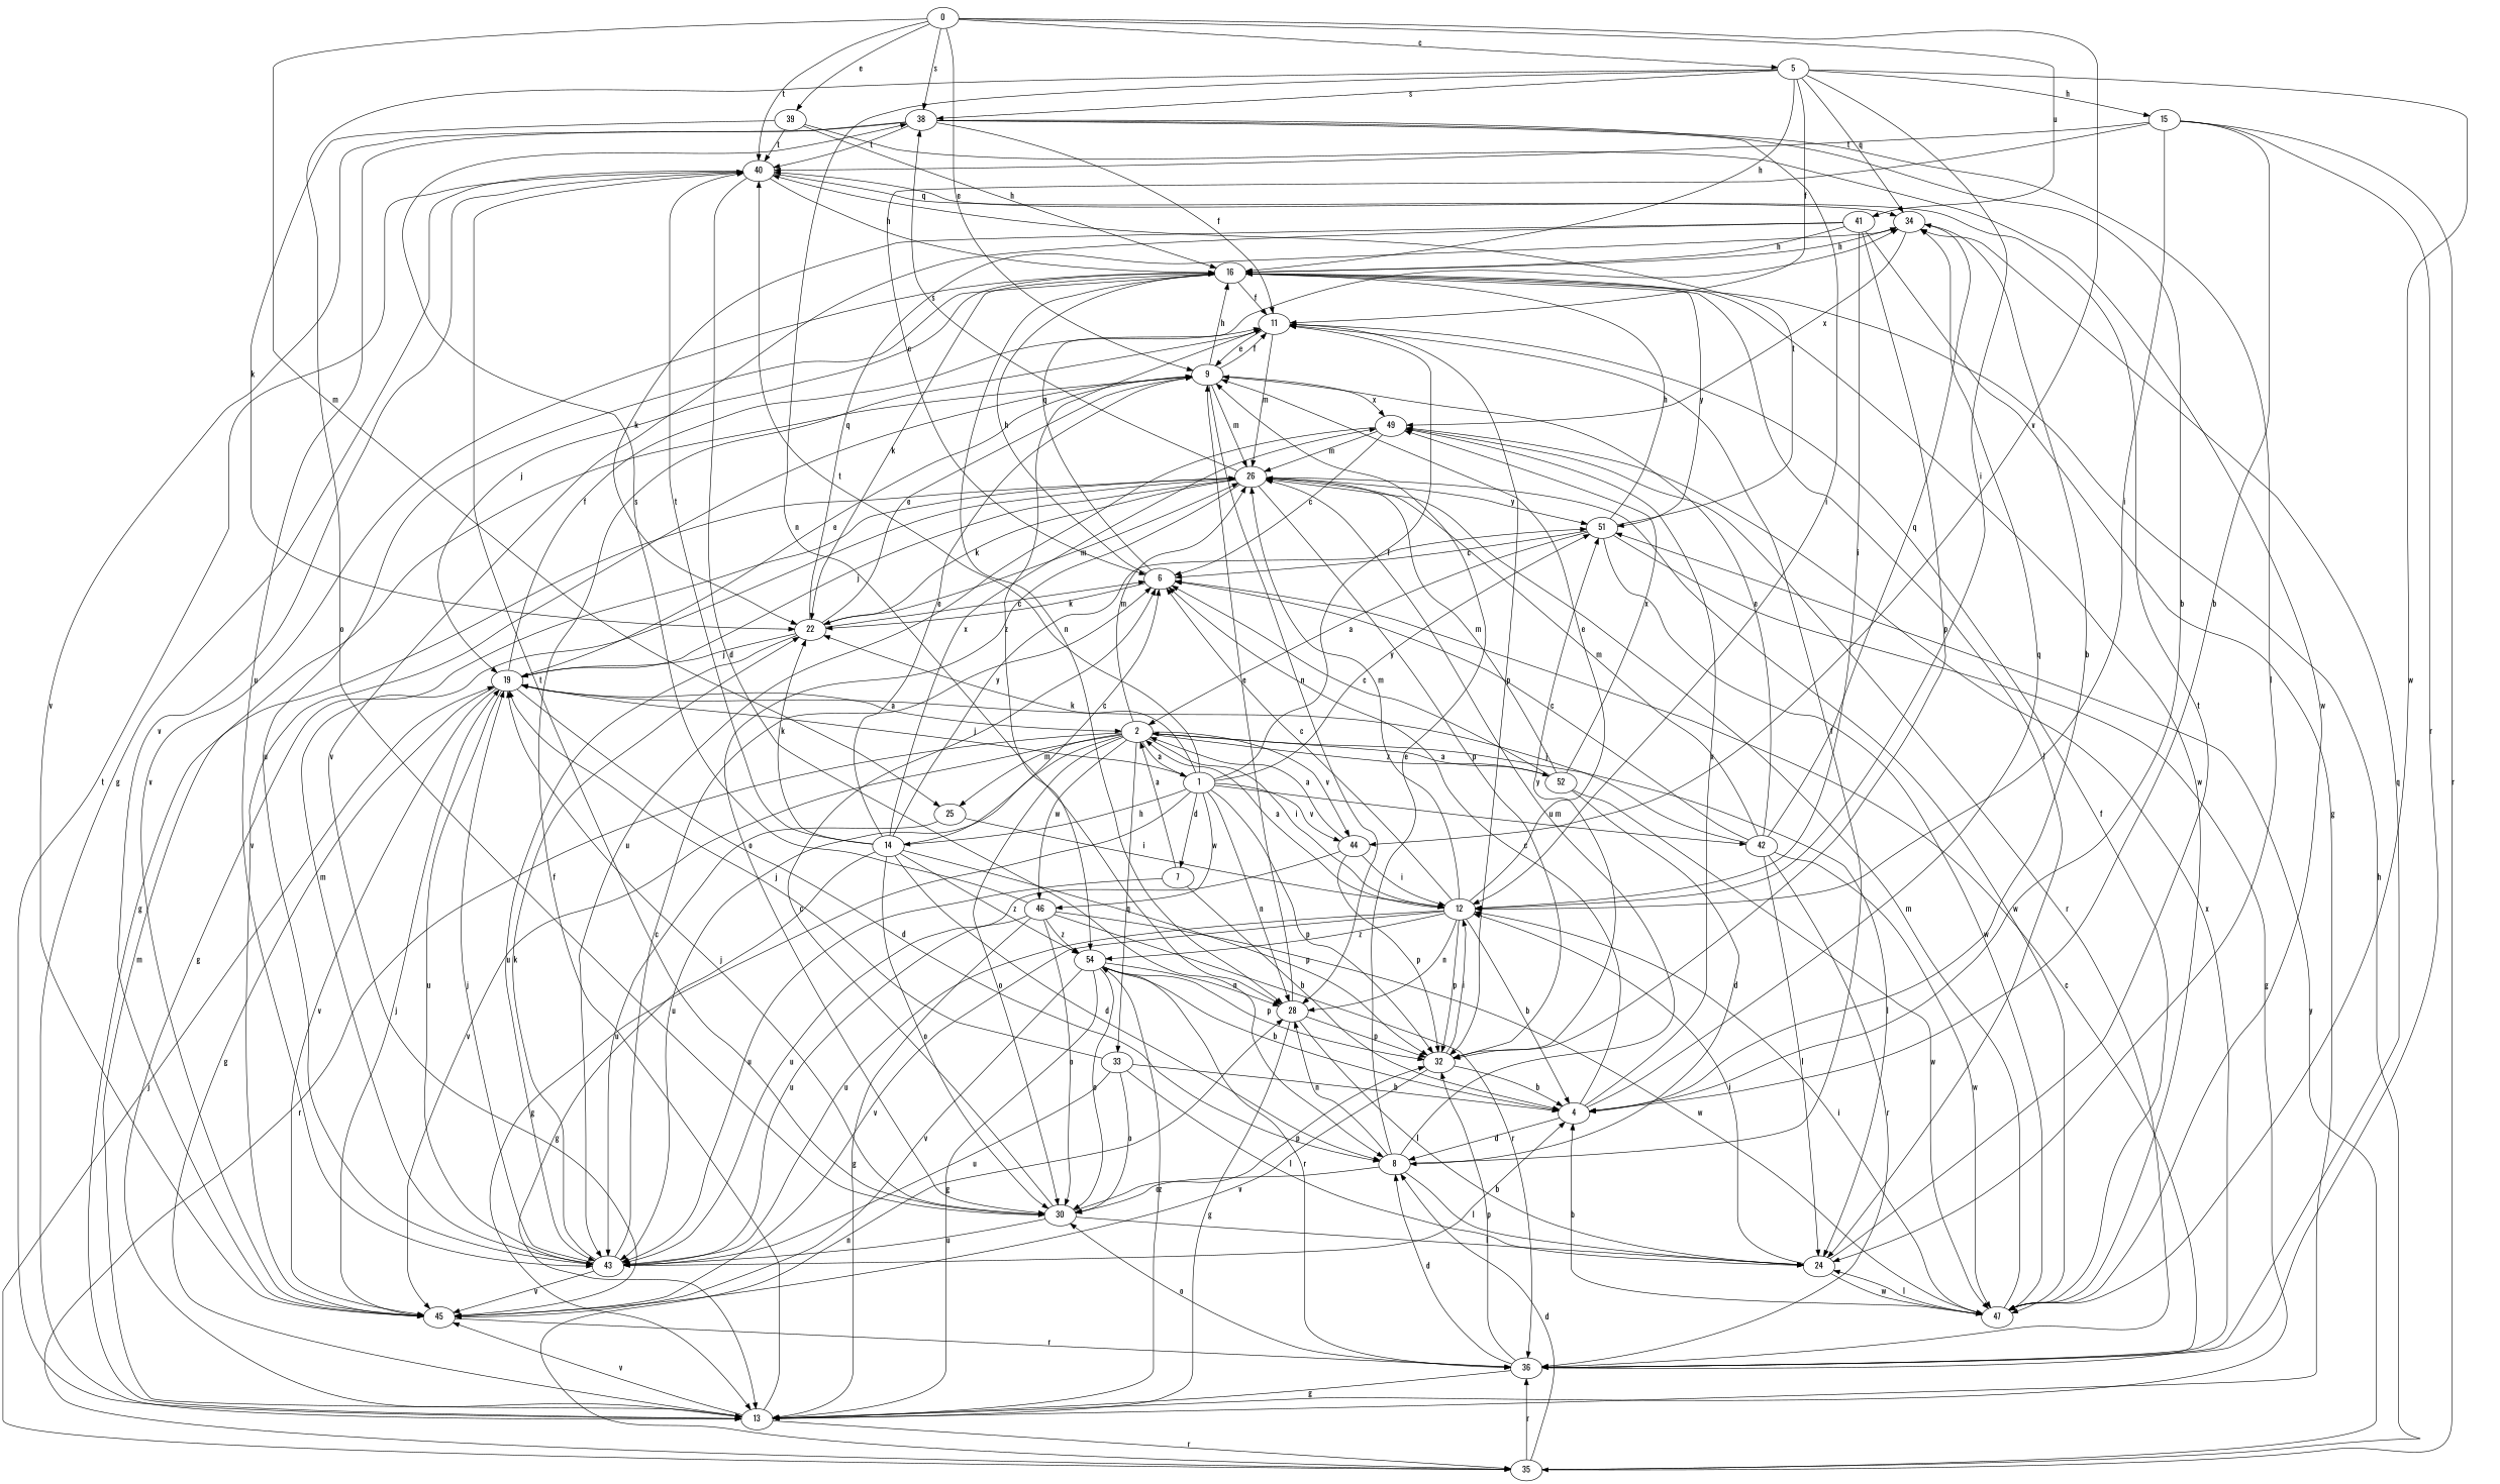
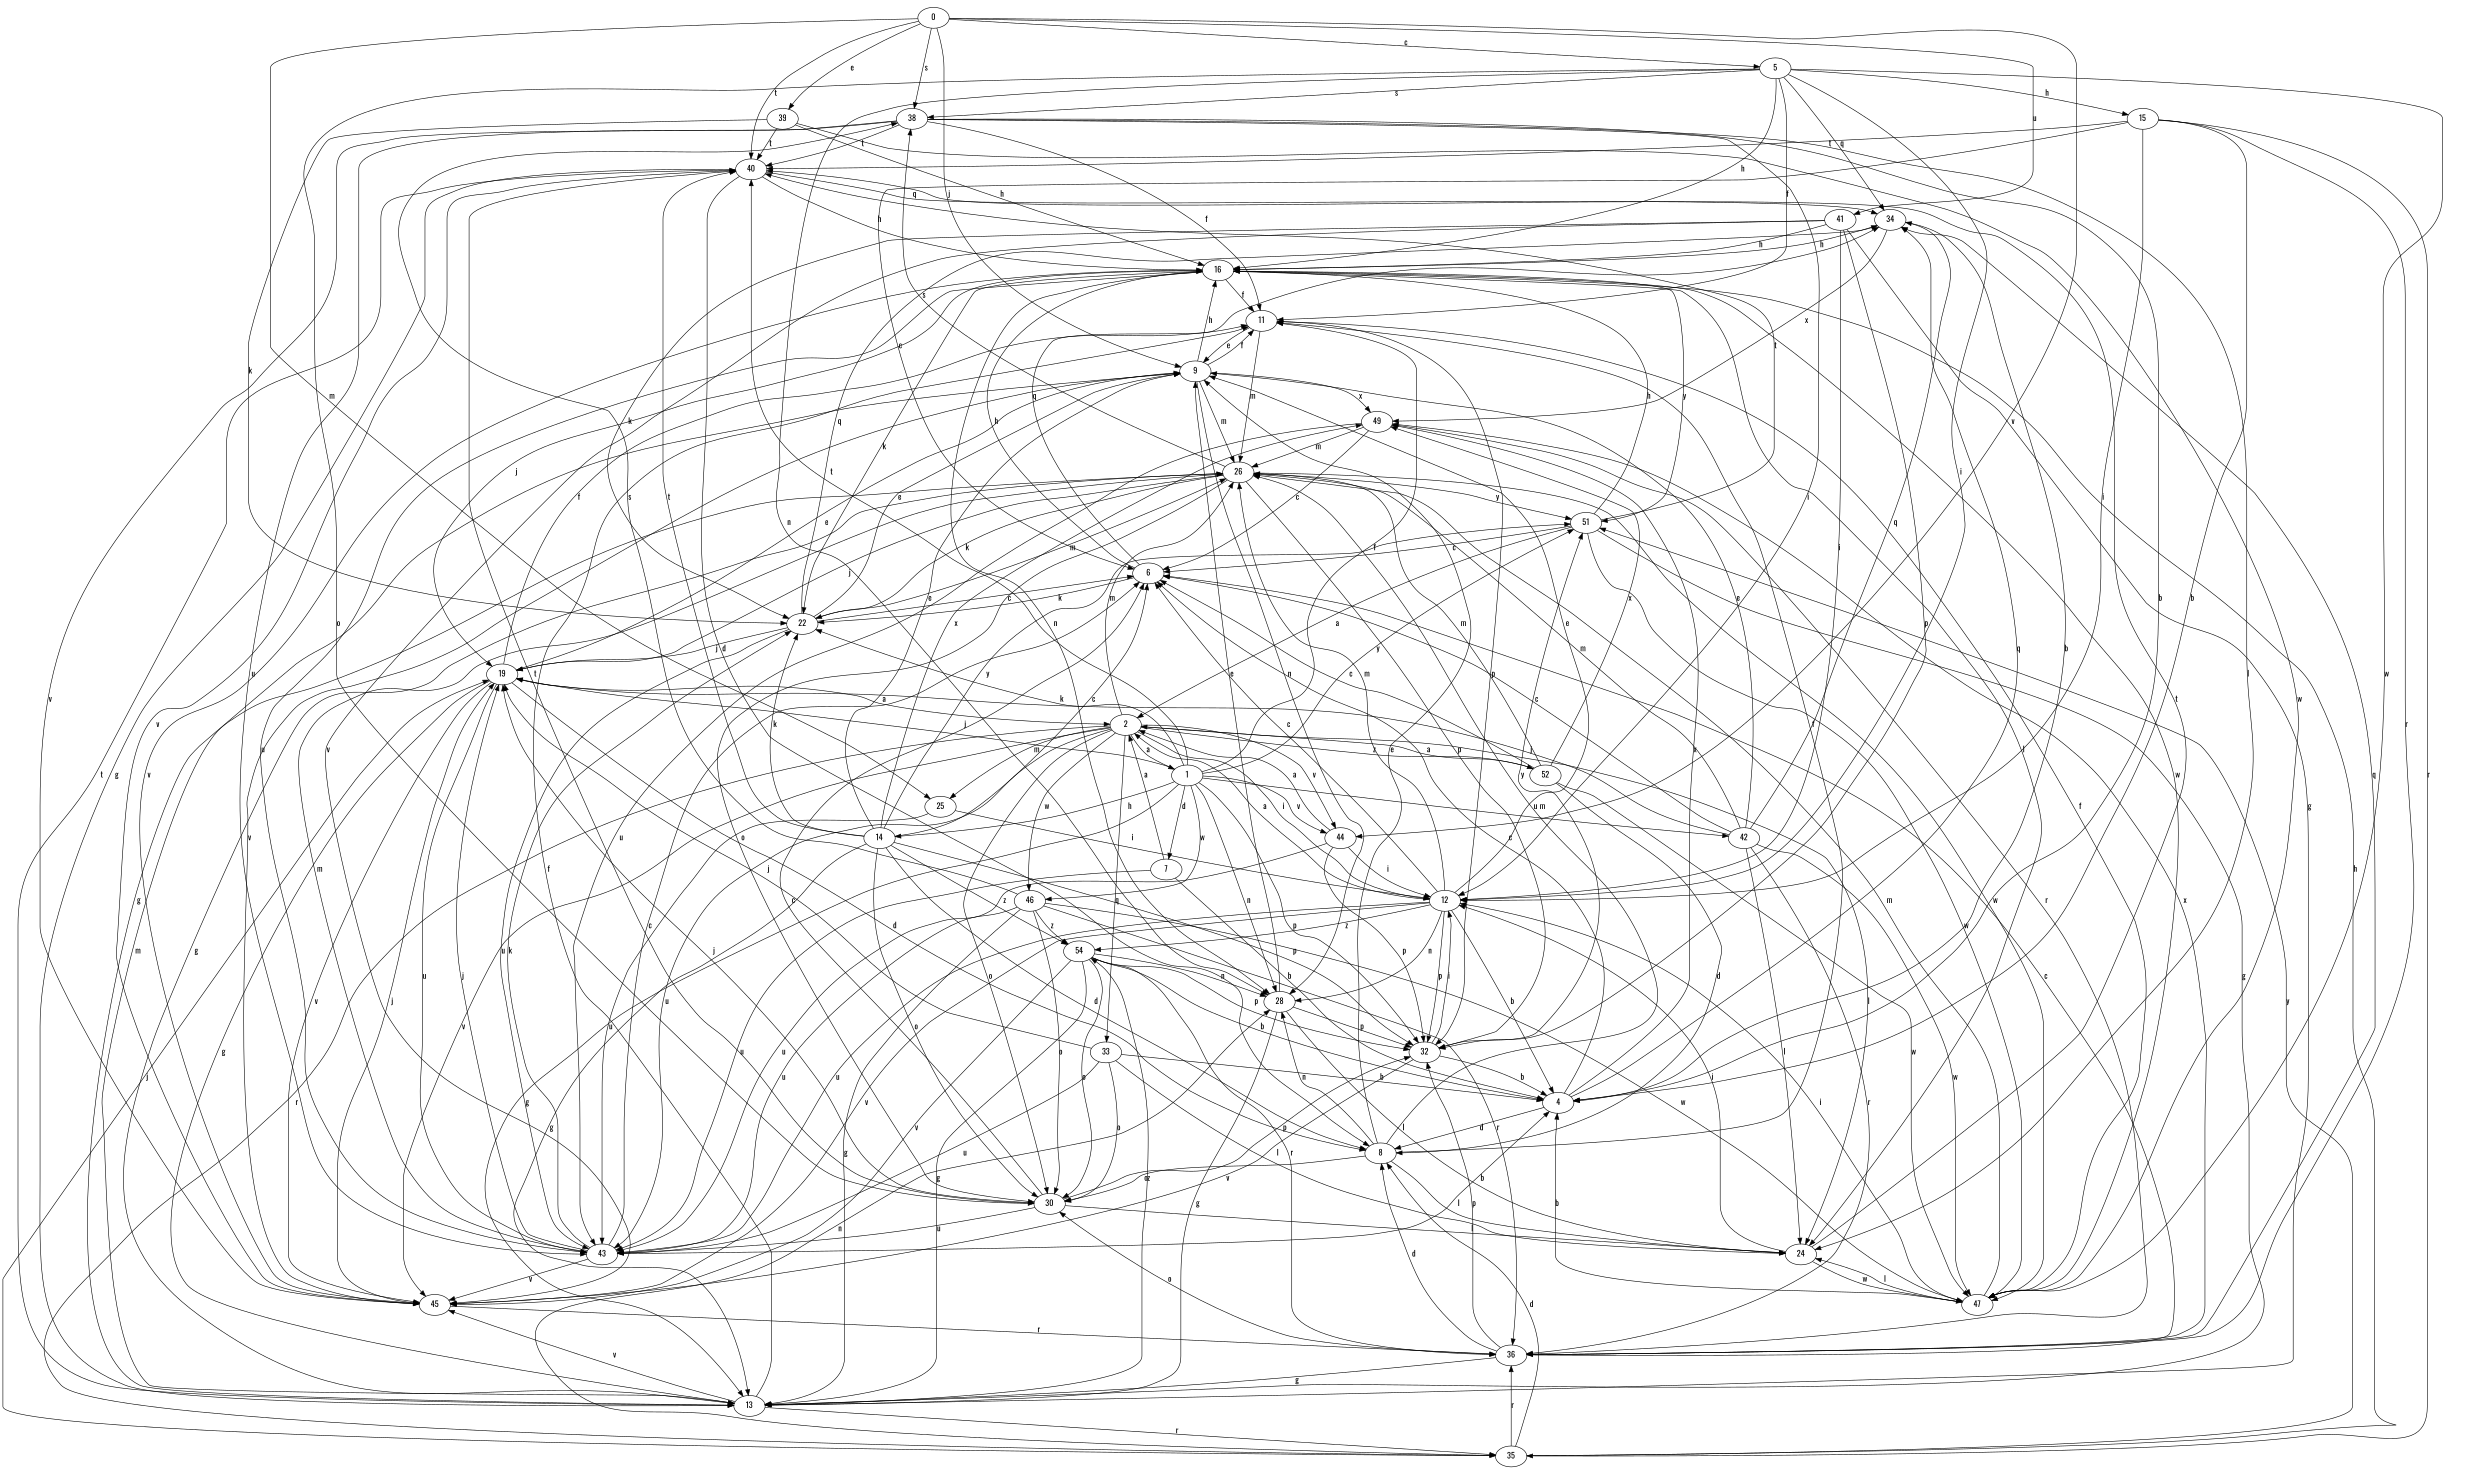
  strict digraph {
    fontname=Oswald
    node [fontname=Oswald]
    edge [fontname=Oswald]
    0
    5
    9
    25
    38
    39
    40
    41
    44
    11
    28
    n12 [label=12]
    30
    34
    15
    16
    47
    13
    26
    45
    49
    43
    24
    4
    22
    8
    32
    2
    1
    7
    14
    19
    42
    46
    51
    54
    35
    6
    36
    33
    52
    0 -> 5 [label=c]
-   0 -> 9 [label=e]
+   0 -> 9 [label=j]
    0 -> 25 [label=m]
    0 -> 38 [label=s]
    0 -> 39 [label=e]
    0 -> 40 [label=t]
    0 -> 41 [label=u]
    0 -> 44 [label=v]
    5 -> 38 [label=s]
    5 -> 11 [label=f]
    5 -> 28 [label=n]
    5 -> n12 [label=i]
    5 -> 30 [label=o]
    5 -> 34 [label=q]
    5 -> 15 [label=h]
    5 -> 16 [label=h]
    5 -> 47 [label=w]
    9 -> 11 [label=f]
    9 -> 28 [label=n]
    9 -> 16 [label=h]
    9 -> 13 [label=g]
    9 -> 26 [label=m]
    9 -> 45 [label=v]
    9 -> 49 [label=x]
    25 -> n12 [label=i]
    25 -> 43 [label=u]
    38 -> 40 [label=t]
    38 -> 11 [label=f]
    38 -> n12 [label=i]
    38 -> 45 [label=v]
    38 -> 43 [label=u]
    38 -> 24 [label=l]
    38 -> 4 [label=b]
    39 -> 40 [label=t]
    39 -> 16 [label=h]
    39 -> 47 [label=w]
    39 -> 22 [label=k]
    40 -> 34 [label=q]
    40 -> 16 [label=h]
    40 -> 13 [label=g]
    40 -> 45 [label=v]
    40 -> 8 [label=d]
    41 -> n12 [label=i]
    41 -> 16 [label=h]
    41 -> 13 [label=g]
    41 -> 45 [label=v]
    41 -> 22 [label=k]
    41 -> 32 [label=p]
    44 -> n12 [label=i]
    44 -> 43 [label=u]
    44 -> 32 [label=p]
    44 -> 2 [label=a]
    11 -> 9 [label=e]
    11 -> 26 [label=m]
    11 -> 32 [label=p]
-   11 -> 54 [label=z]
    28 -> 9 [label=e]
    28 -> 13 [label=g]
    28 -> 24 [label=l]
    28 -> 32 [label=p]
    n12 -> 9 [label=e]
    n12 -> 28 [label=n]
    n12 -> 26 [label=m]
    n12 -> 45 [label=v]
    n12 -> 43 [label=u]
    n12 -> 4 [label=b]
    n12 -> 32 [label=p]
    n12 -> 2 [label=a]
    n12 -> 54 [label=z]
    n12 -> 6 [label=c]
    30 -> 40 [label=t]
    30 -> 43 [label=u]
    30 -> 24 [label=l]
    30 -> 32 [label=p]
    30 -> 19 [label=j]
    30 -> 6 [label=c]
    34 -> 16 [label=h]
    34 -> 49 [label=x]
    34 -> 4 [label=b]
    15 -> 40 [label=t]
    15 -> n12 [label=i]
    15 -> 4 [label=b]
    15 -> 35 [label=r]
    15 -> 6 [label=c]
    15 -> 36 [label=r]
    16 -> 11 [label=f]
    16 -> 28 [label=n]
    16 -> 47 [label=w]
    16 -> 45 [label=v]
    16 -> 43 [label=u]
    16 -> 24 [label=l]
    16 -> 22 [label=k]
    16 -> 19 [label=j]
    16 -> 51 [label=y]
    47 -> 11 [label=f]
    47 -> n12 [label=i]
    47 -> 26 [label=m]
    47 -> 24 [label=l]
    47 -> 4 [label=b]
    13 -> 40 [label=t]
    13 -> 11 [label=f]
    13 -> 26 [label=m]
    13 -> 45 [label=v]
    13 -> 54 [label=z]
    13 -> 35 [label=r]
    26 -> 38 [label=s]
    26 -> 30 [label=o]
    26 -> 47 [label=w]
    26 -> 13 [label=g]
    26 -> 22 [label=k]
    26 -> 32 [label=p]
    26 -> 19 [label=j]
    26 -> 51 [label=y]
    45 -> 19 [label=j]
    45 -> 36 [label=r]
    49 -> 26 [label=m]
    49 -> 43 [label=u]
    49 -> 6 [label=c]
    49 -> 36 [label=r]
    43 -> 26 [label=m]
    43 -> 45 [label=v]
    43 -> 4 [label=b]
    43 -> 22 [label=k]
    43 -> 19 [label=j]
    43 -> 6 [label=c]
    24 -> 40 [label=t]
    24 -> n12 [label=i]
    24 -> 47 [label=w]
    4 -> 34 [label=q]
    4 -> 49 [label=x]
    4 -> 8 [label=d]
    4 -> 6 [label=c]
    22 -> 9 [label=e]
    22 -> 34 [label=q]
    22 -> 26 [label=m]
    22 -> 43 [label=u]
    22 -> 19 [label=j]
    22 -> 6 [label=c]
    8 -> 9 [label=e]
    8 -> 11 [label=f]
    8 -> 28 [label=n]
    8 -> 30 [label=o]
    8 -> 26 [label=m]
    8 -> 24 [label=l]
    32 -> n12 [label=i]
    32 -> 45 [label=v]
    32 -> 4 [label=b]
    32 -> 51 [label=y]
    2 -> 25 [label=m]
    2 -> 44 [label=v]
    2 -> n12 [label=i]
    2 -> 30 [label=o]
    2 -> 26 [label=m]
    2 -> 45 [label=v]
    2 -> 43 [label=u]
    2 -> 24 [label=l]
    2 -> 1 [label=a]
    2 -> 46 [label=w]
    2 -> 35 [label=r]
    2 -> 33 [label=q]
    2 -> 52 [label=z]
    1 -> 40 [label=t]
    1 -> 44 [label=v]
    1 -> 11 [label=f]
    1 -> 28 [label=n]
    1 -> 13 [label=g]
    1 -> 22 [label=k]
    1 -> 32 [label=p]
    1 -> 7 [label=d]
    1 -> 14 [label=h]
    1 -> 19 [label=j]
    1 -> 42 [label=u]
    1 -> 46 [label=w]
    1 -> 51 [label=y]
    7 -> 43 [label=u]
    7 -> 4 [label=b]
    7 -> 2 [label=a]
    14 -> 9 [label=e]
    14 -> 40 [label=t]
    14 -> 30 [label=o]
    14 -> 13 [label=g]
    14 -> 49 [label=x]
    14 -> 22 [label=k]
    14 -> 8 [label=d]
    14 -> 32 [label=p]
    14 -> 51 [label=y]
    14 -> 54 [label=z]
    14 -> 6 [label=c]
    19 -> 9 [label=e]
    19 -> 11 [label=f]
    19 -> 13 [label=g]
    19 -> 45 [label=v]
    19 -> 43 [label=u]
    19 -> 8 [label=d]
    19 -> 2 [label=a]
    42 -> 9 [label=e]
    42 -> 34 [label=q]
    42 -> 47 [label=w]
    42 -> 26 [label=m]
    42 -> 24 [label=l]
    42 -> 19 [label=j]
    42 -> 6 [label=c]
    42 -> 36 [label=r]
    46 -> 38 [label=s]
    46 -> 30 [label=o]
    46 -> 47 [label=w]
    46 -> 13 [label=g]
    46 -> 43 [label=u]
    46 -> 54 [label=z]
    46 -> 36 [label=r]
    51 -> 40 [label=t]
    51 -> 16 [label=h]
    51 -> 47 [label=w]
    51 -> 13 [label=g]
    51 -> 2 [label=a]
    51 -> 6 [label=c]
    54 -> 28 [label=n]
    54 -> 30 [label=o]
    54 -> 13 [label=g]
    54 -> 45 [label=v]
    54 -> 4 [label=b]
    54 -> 32 [label=p]
    54 -> 36 [label=r]
    35 -> 28 [label=n]
    35 -> 16 [label=h]
    35 -> 8 [label=d]
    35 -> 19 [label=j]
    35 -> 51 [label=y]
    35 -> 36 [label=r]
    6 -> 34 [label=q]
    6 -> 16 [label=h]
    6 -> 22 [label=k]
    36 -> 30 [label=o]
    36 -> 34 [label=q]
    36 -> 13 [label=g]
    36 -> 49 [label=x]
    36 -> 8 [label=d]
    36 -> 32 [label=p]
    36 -> 6 [label=c]
    33 -> 30 [label=o]
    33 -> 43 [label=u]
    33 -> 24 [label=l]
    33 -> 4 [label=b]
    33 -> 19 [label=j]
    52 -> 47 [label=w]
    52 -> 26 [label=m]
    52 -> 49 [label=x]
    52 -> 8 [label=d]
    52 -> 2 [label=a]
    52 -> 6 [label=c]
  }
